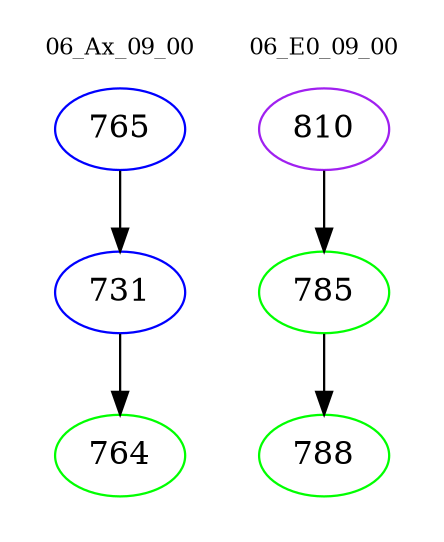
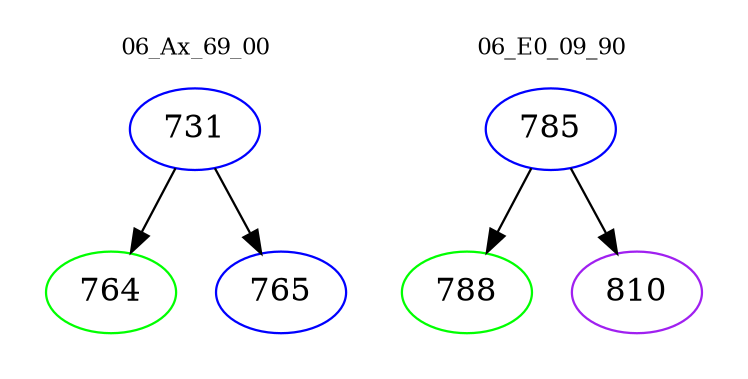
  digraph {
    node [color=blue]
    edge [color=black]
    n1 [color=green label=764]
    n2 [label=731]
    n3 [label=765]
    n4 [color=green label=788]
-   n5 [color=green label=785]
+   n5 [label=785]
    n6 [color=purple label=810]
    subgraph cluster_1 {
      color=white
      fontsize=10
-     label="06_Ax_09_00"
+     label="06_Ax_69_00"
      n1
      n2
      n3
    }
    subgraph cluster_2 {
      color=white
      fontsize=10
-     label="06_E0_09_00"
+     label="06_E0_09_90"
      n4
      n5
      n6
    }
    n2 -> n1
-   n3 -> n2
+   n2 -> n3
    n5 -> n4
-   n6 -> n5
+   n5 -> n6
  }
